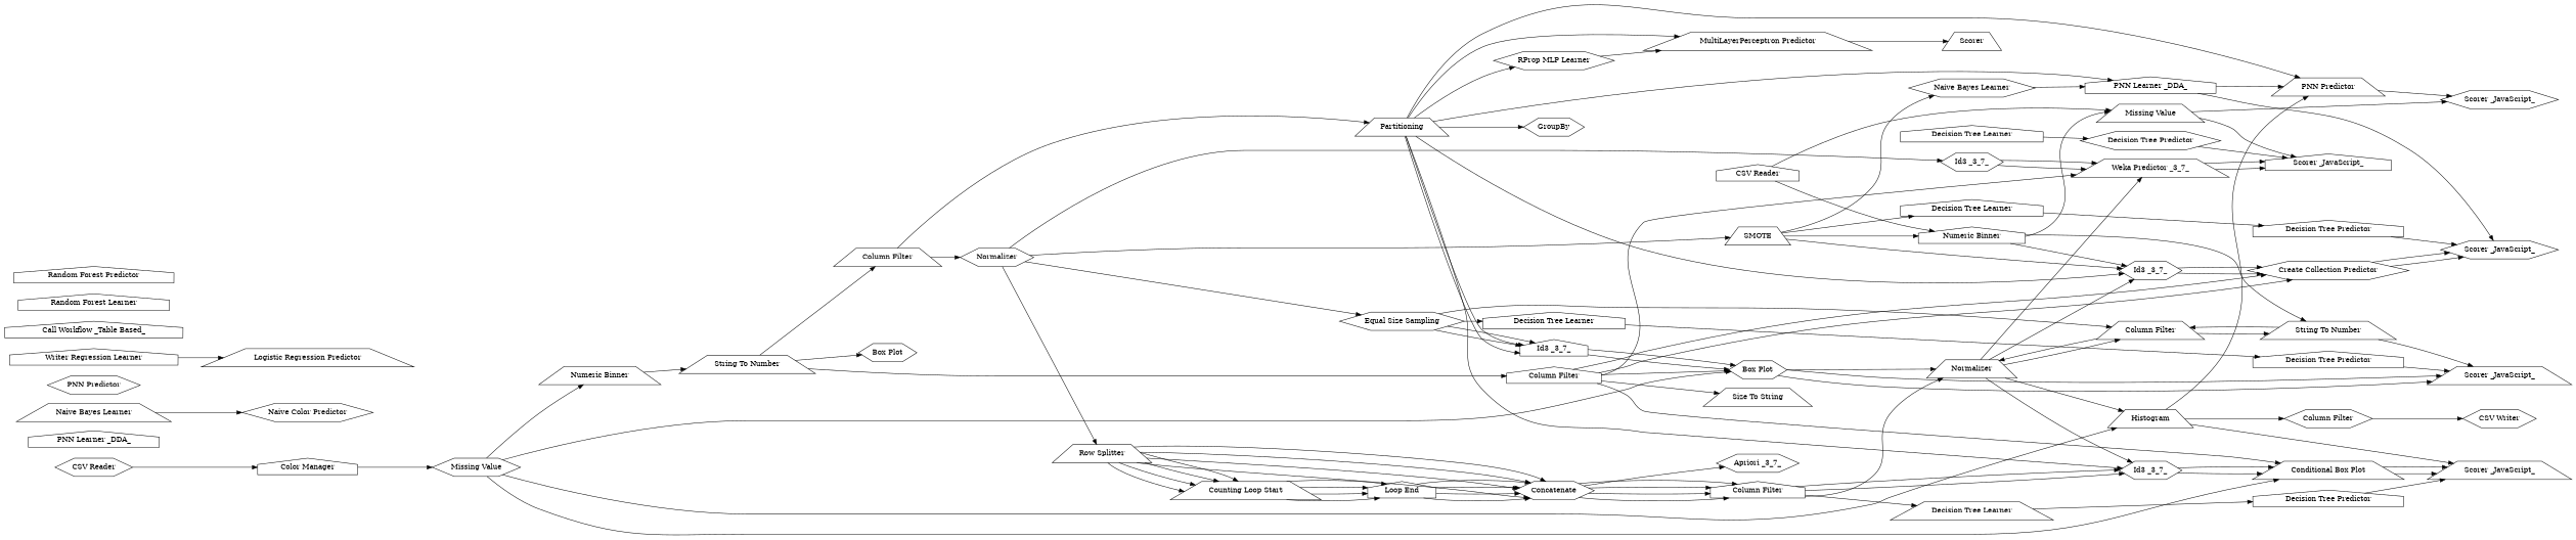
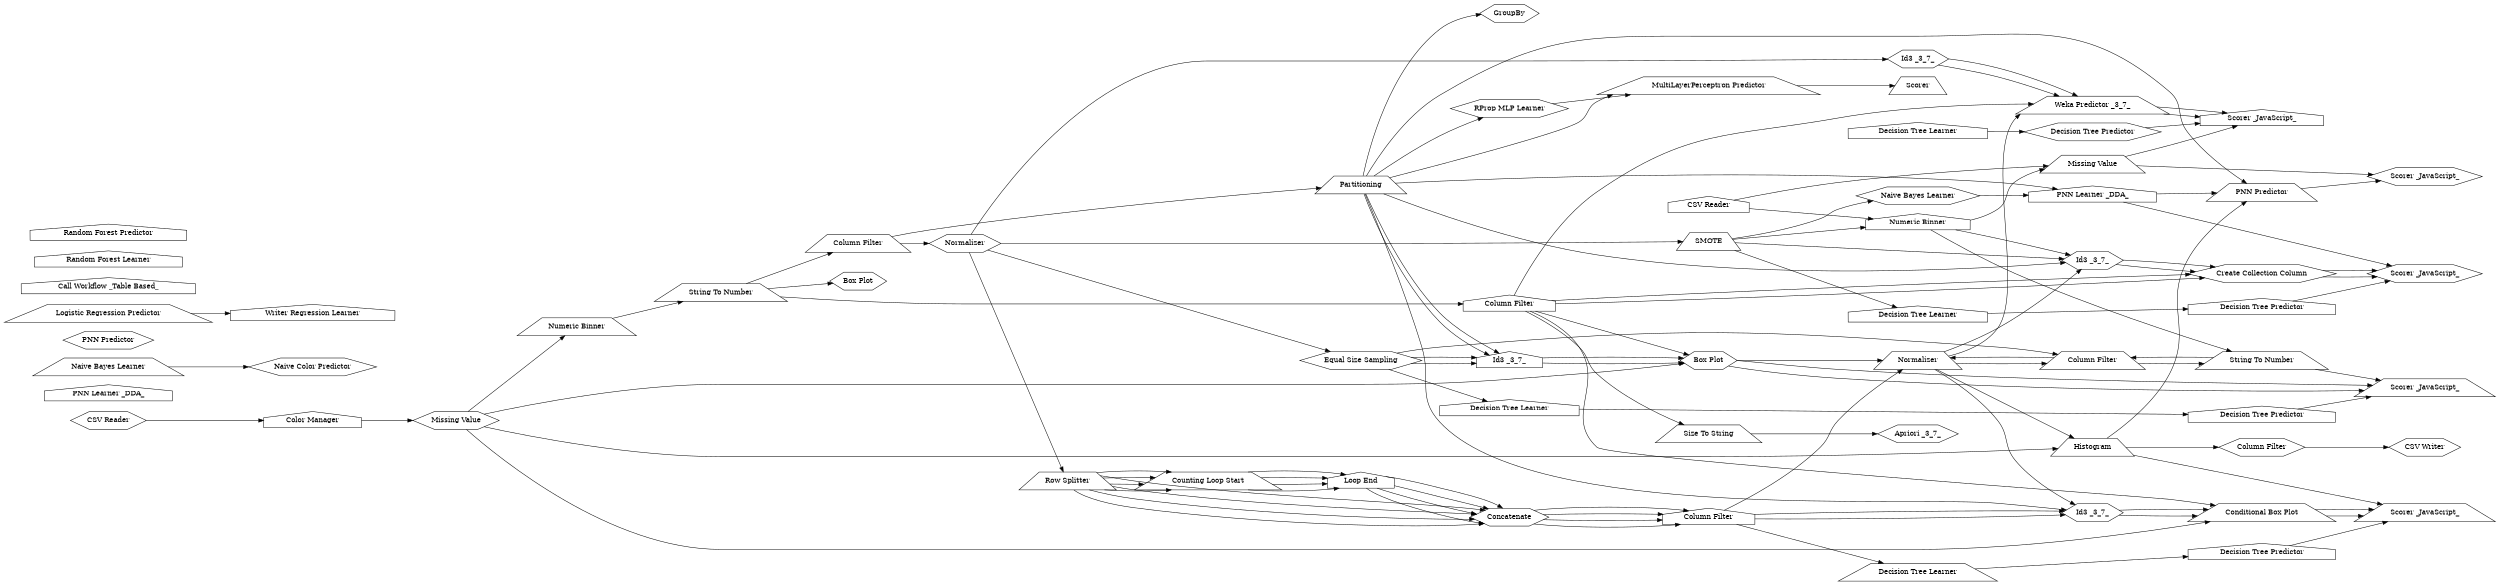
  digraph {
    rankdir=LR
    node [shape=trapezium]
    n1 [label="Missing Value" shape=hexagon]
    n2 [label="Numeric Binner"]
    n3 [label="Box Plot" shape=hexagon]
    n4 [label="Conditional Box Plot"]
    n5 [label=Histogram]
    n6 [label="String To Number"]
    n7 [label="Scorer _JavaScript_"]
    n8 [label=Normalizer]
    n9 [label="Scorer _JavaScript_"]
    n10 [label="PNN Predictor"]
    n11 [label="Column Filter" shape=hexagon]
    n12 [label="PNN Learner _DDA_" shape=house]
    n13 [label="Naive Bayes Learner"]
    n14 [label="Naive Color Predictor" shape=hexagon]
    n15 [label="PNN Predictor" shape=hexagon]
    n16 [label="Column Filter"]
    n17 [label="Box Plot" shape=hexagon]
    n18 [label="Column Filter" shape=house]
    n19 [label=Partitioning]
    n20 [label=Normalizer shape=hexagon]
    n21 [label="RProp MLP Learner" shape=hexagon]
    n22 [label="MultiLayerPerceptron Predictor"]
    n23 [label=GroupBy shape=hexagon]
    n24 [label="Id3 _3_7_" shape=house]
    n25 [label="Id3 _3_7_" shape=hexagon]
    n26 [label="Id3 _3_7_" shape=hexagon]
    n27 [label="PNN Learner _DDA_" shape=house]
    n28 [label="Id3 _3_7_" shape=hexagon]
    n29 [label="Equal Size Sampling" shape=hexagon]
    n30 [label="Row Splitter"]
    n31 [label=SMOTE]
    n32 [label="Apriori _3_7_" shape=hexagon]
    n33 [label="CSV Reader" shape=hexagon]
    n34 [label="Color Manager" shape=house]
    n35 [label="CSV Reader" shape=house]
    n36 [label="Numeric Binner" shape=house]
    n37 [label="Missing Value"]
    n38 [label="String To Number"]
    n39 [label="Scorer _JavaScript_" shape=house]
    n40 [label="Scorer _JavaScript_" shape=hexagon]
    n41 [label=Scorer]
    n42 [label="Writer Regression Learner" shape=house]
    n43 [label="Logistic Regression Predictor"]
    n44 [label="Call Workflow _Table Based_" shape=house]
    n45 [label="Size To String"]
    n46 [label="Weka Predictor _3_7_"]
-   n47 [label="Create Collection Predictor" shape=hexagon]
+   n47 [label="Create Collection Column" shape=hexagon]
    n48 [label="Scorer _JavaScript_" shape=hexagon]
    n49 [label="Decision Tree Learner" shape=house]
    n50 [label="Decision Tree Predictor" shape=hexagon]
    n51 [label="Decision Tree Learner" shape=house]
    n52 [label="Column Filter"]
    n53 [label="Decision Tree Predictor" shape=house]
    n54 [label="Decision Tree Learner"]
    n55 [label="Decision Tree Predictor" shape=house]
    n56 [label="Counting Loop Start"]
    n57 [label=Concatenate shape=hexagon]
    n58 [label="Loop End" shape=house]
    n59 [label="Column Filter" shape=house]
    n60 [label="Decision Tree Learner" shape=house]
    n61 [label="Naive Bayes Learner" shape=hexagon]
    n62 [label="Decision Tree Predictor" shape=house]
    n63 [label="CSV Writer" shape=hexagon]
    n64 [label="Random Forest Learner" shape=house]
    n65 [label="Random Forest Predictor" shape=house]
    n1 -> n2
    n1 -> n3
    n1 -> n4
    n1 -> n5
    n2 -> n6
    n3 -> n7
    n3 -> n7
    n3 -> n8
    n4 -> n9
    n4 -> n9
    n5 -> n9
    n5 -> n10
    n5 -> n11
    n6 -> n16
    n6 -> n17
    n6 -> n18
    n8 -> n5
    n8 -> n25
    n8 -> n26
    n8 -> n46
    n8 -> n52
    n10 -> n40
    n11 -> n63
    n13 -> n14
    n16 -> n19
    n16 -> n20
    n18 -> n3
    n18 -> n4
    n18 -> n45
    n18 -> n46
    n18 -> n47
    n18 -> n47
    n19 -> n10
    n19 -> n21
    n19 -> n22
    n19 -> n23
    n19 -> n24
    n19 -> n24
    n19 -> n25
    n19 -> n26
    n19 -> n27
    n20 -> n28
    n20 -> n29
    n20 -> n30
    n20 -> n31
    n21 -> n22
    n22 -> n41
    n24 -> n3
    n24 -> n3
    n25 -> n4
    n25 -> n4
    n26 -> n47
    n26 -> n47
    n27 -> n10
    n27 -> n48
    n28 -> n46
    n28 -> n46
    n29 -> n24
    n29 -> n24
    n29 -> n51
    n29 -> n52
    n30 -> n56
    n30 -> n56
    n30 -> n56
    n30 -> n56
    n30 -> n57
    n30 -> n57
    n30 -> n57
    n30 -> n57
    n31 -> n26
    n31 -> n36
    n31 -> n60
    n31 -> n61
    n33 -> n34
    n34 -> n1
    n35 -> n36
    n35 -> n37
    n36 -> n26
    n36 -> n37
    n36 -> n38
    n37 -> n39
    n37 -> n40
    n38 -> n7
    n38 -> n52
-   n42 -> n43
-   n57 -> n32
+   n43 -> n42
+   n45 -> n32
    n46 -> n39
    n46 -> n39
    n47 -> n48
    n47 -> n48
    n49 -> n50
    n50 -> n39
    n51 -> n53
    n52 -> n8
    n52 -> n38
    n53 -> n7
    n54 -> n55
    n55 -> n9
    n56 -> n58
    n56 -> n58
    n56 -> n58
    n56 -> n58
    n57 -> n59
    n57 -> n59
    n57 -> n59
    n57 -> n59
    n58 -> n57
    n58 -> n57
    n58 -> n57
    n58 -> n57
    n59 -> n8
    n59 -> n25
    n59 -> n25
    n59 -> n54
    n60 -> n62
    n61 -> n27
    n62 -> n48
  }
